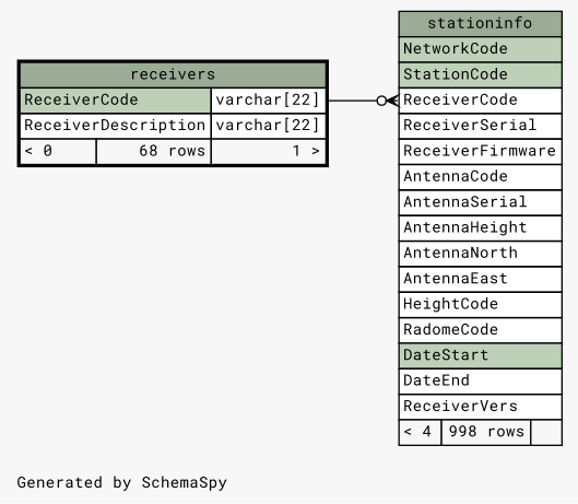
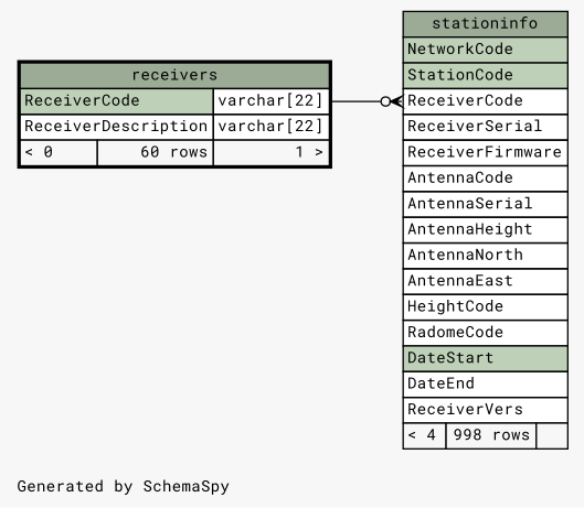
  digraph {
    bgcolor="#f7f7f7"
    fontname="Roboto Mono"
    fontsize=11
    label="\nGenerated by SchemaSpy"
    labeljust=l
    nodesep=0.18
    rankdir=RL
    ranksep=0.46
    node [fontname="Roboto Mono" fontsize=11 shape=plaintext]
    n1 [label=<     <TABLE BORDER="0" CELLBORDER="1" CELLSPACING="0" BGCOLOR="#ffffff">       <TR><TD COLSPAN="3" BGCOLOR="#9bab96" ALIGN="CENTER">stationinfo</TD></TR>       <TR><TD PORT="NetworkCode" COLSPAN="3" BGCOLOR="#bed1b8" ALIGN="LEFT">NetworkCode</TD></TR>       <TR><TD PORT="StationCode" COLSPAN="3" BGCOLOR="#bed1b8" ALIGN="LEFT">StationCode</TD></TR>       <TR><TD PORT="ReceiverCode" COLSPAN="3" ALIGN="LEFT">ReceiverCode</TD></TR>       <TR><TD PORT="ReceiverSerial" COLSPAN="3" ALIGN="LEFT">ReceiverSerial</TD></TR>       <TR><TD PORT="ReceiverFirmware" COLSPAN="3" ALIGN="LEFT">ReceiverFirmware</TD></TR>       <TR><TD PORT="AntennaCode" COLSPAN="3" ALIGN="LEFT">AntennaCode</TD></TR>       <TR><TD PORT="AntennaSerial" COLSPAN="3" ALIGN="LEFT">AntennaSerial</TD></TR>       <TR><TD PORT="AntennaHeight" COLSPAN="3" ALIGN="LEFT">AntennaHeight</TD></TR>       <TR><TD PORT="AntennaNorth" COLSPAN="3" ALIGN="LEFT">AntennaNorth</TD></TR>       <TR><TD PORT="AntennaEast" COLSPAN="3" ALIGN="LEFT">AntennaEast</TD></TR>       <TR><TD PORT="HeightCode" COLSPAN="3" ALIGN="LEFT">HeightCode</TD></TR>       <TR><TD PORT="RadomeCode" COLSPAN="3" ALIGN="LEFT">RadomeCode</TD></TR>       <TR><TD PORT="DateStart" COLSPAN="3" BGCOLOR="#bed1b8" ALIGN="LEFT">DateStart</TD></TR>       <TR><TD PORT="DateEnd" COLSPAN="3" ALIGN="LEFT">DateEnd</TD></TR>       <TR><TD PORT="ReceiverVers" COLSPAN="3" ALIGN="LEFT">ReceiverVers</TD></TR>       <TR><TD ALIGN="LEFT" BGCOLOR="#f7f7f7">&lt; 4</TD><TD ALIGN="RIGHT" BGCOLOR="#f7f7f7">998 rows</TD><TD ALIGN="RIGHT" BGCOLOR="#f7f7f7">  </TD></TR>     </TABLE>>]
-   n2 [label=<     <TABLE BORDER="2" CELLBORDER="1" CELLSPACING="0" BGCOLOR="#ffffff">       <TR><TD COLSPAN="3" BGCOLOR="#9bab96" ALIGN="CENTER">receivers</TD></TR>       <TR><TD PORT="ReceiverCode" COLSPAN="2" BGCOLOR="#bed1b8" ALIGN="LEFT">ReceiverCode</TD><TD PORT="ReceiverCode.type" ALIGN="LEFT">varchar[22]</TD></TR>       <TR><TD PORT="ReceiverDescription" COLSPAN="2" ALIGN="LEFT">ReceiverDescription</TD><TD PORT="ReceiverDescription.type" ALIGN="LEFT">varchar[22]</TD></TR>       <TR><TD ALIGN="LEFT" BGCOLOR="#f7f7f7">&lt; 0</TD><TD ALIGN="RIGHT" BGCOLOR="#f7f7f7">68 rows</TD><TD ALIGN="RIGHT" BGCOLOR="#f7f7f7">1 &gt;</TD></TR>     </TABLE>>]
+   n2 [label=<     <TABLE BORDER="2" CELLBORDER="1" CELLSPACING="0" BGCOLOR="#ffffff">       <TR><TD COLSPAN="3" BGCOLOR="#9bab96" ALIGN="CENTER">receivers</TD></TR>       <TR><TD PORT="ReceiverCode" COLSPAN="2" BGCOLOR="#bed1b8" ALIGN="LEFT">ReceiverCode</TD><TD PORT="ReceiverCode.type" ALIGN="LEFT">varchar[22]</TD></TR>       <TR><TD PORT="ReceiverDescription" COLSPAN="2" ALIGN="LEFT">ReceiverDescription</TD><TD PORT="ReceiverDescription.type" ALIGN="LEFT">varchar[22]</TD></TR>       <TR><TD ALIGN="LEFT" BGCOLOR="#f7f7f7">&lt; 0</TD><TD ALIGN="RIGHT" BGCOLOR="#f7f7f7">60 rows</TD><TD ALIGN="RIGHT" BGCOLOR="#f7f7f7">1 &gt;</TD></TR>     </TABLE>>]
    n1 -> n2 [arrowhead=none arrowsize=0.8 arrowtail=crowodot dir=back headport="ReceiverCode.type:e" tailport="ReceiverCode:w" fontname="Roboto Mono"]
  }
